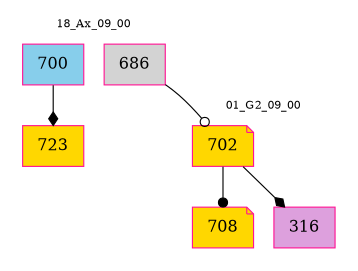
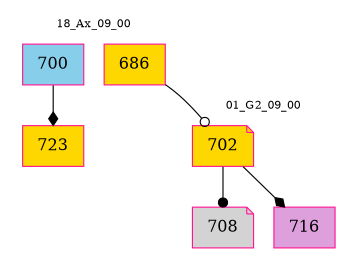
  digraph {
    node [color=deeppink fillcolor=lightgrey shape=box style=filled]
    edge [arrowhead=diamond color=black]
-   n1 [label=686]
+   n1 [fillcolor=gold label=686]
    n2 [fillcolor=skyblue label=700]
    n3 [fillcolor=gold label=723]
    n4 [fillcolor=gold label=702 shape=note]
-   n5 [fillcolor=gold label=708 shape=note]
-   n6 [fillcolor=plum label=316]
+   n5 [label=708 shape=note]
+   n6 [fillcolor=plum label=716]
    subgraph cluster_1 {
      color=white
      fontsize=10
      label="18_Ax_09_00"
      n1
      n2
      n3
    }
    subgraph cluster_2 {
      color=white
      fontsize=10
      label="01_G2_09_00"
      n4
      n5
      n6
    }
    n1 -> n4 [arrowhead=odot]
    n2 -> n3
    n4 -> n5 [arrowhead=dot]
    n4 -> n6
  }
